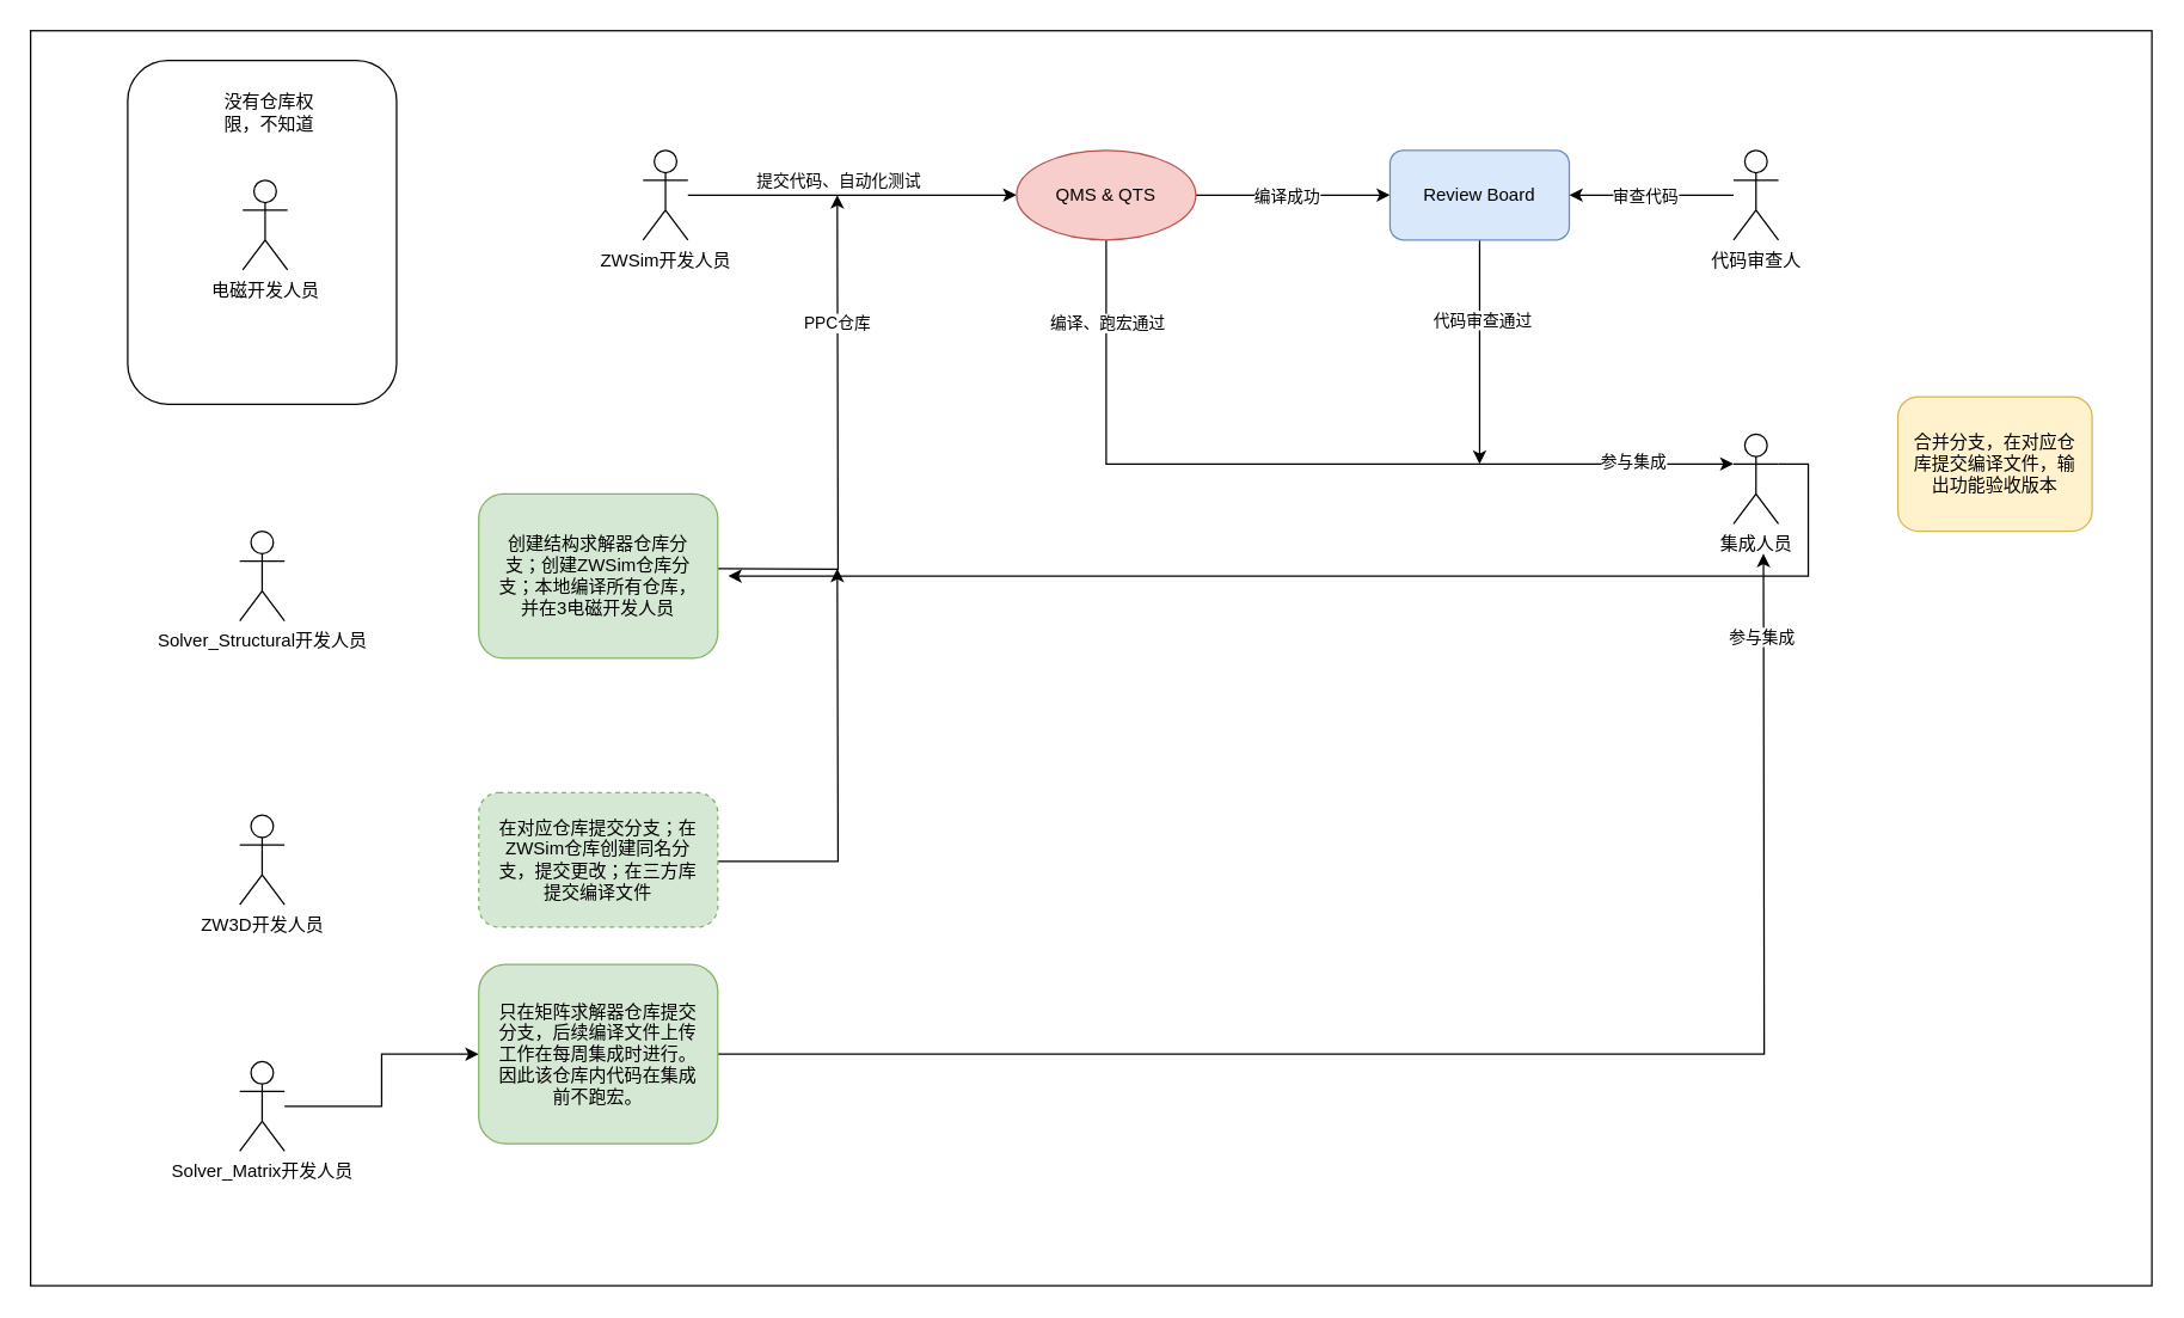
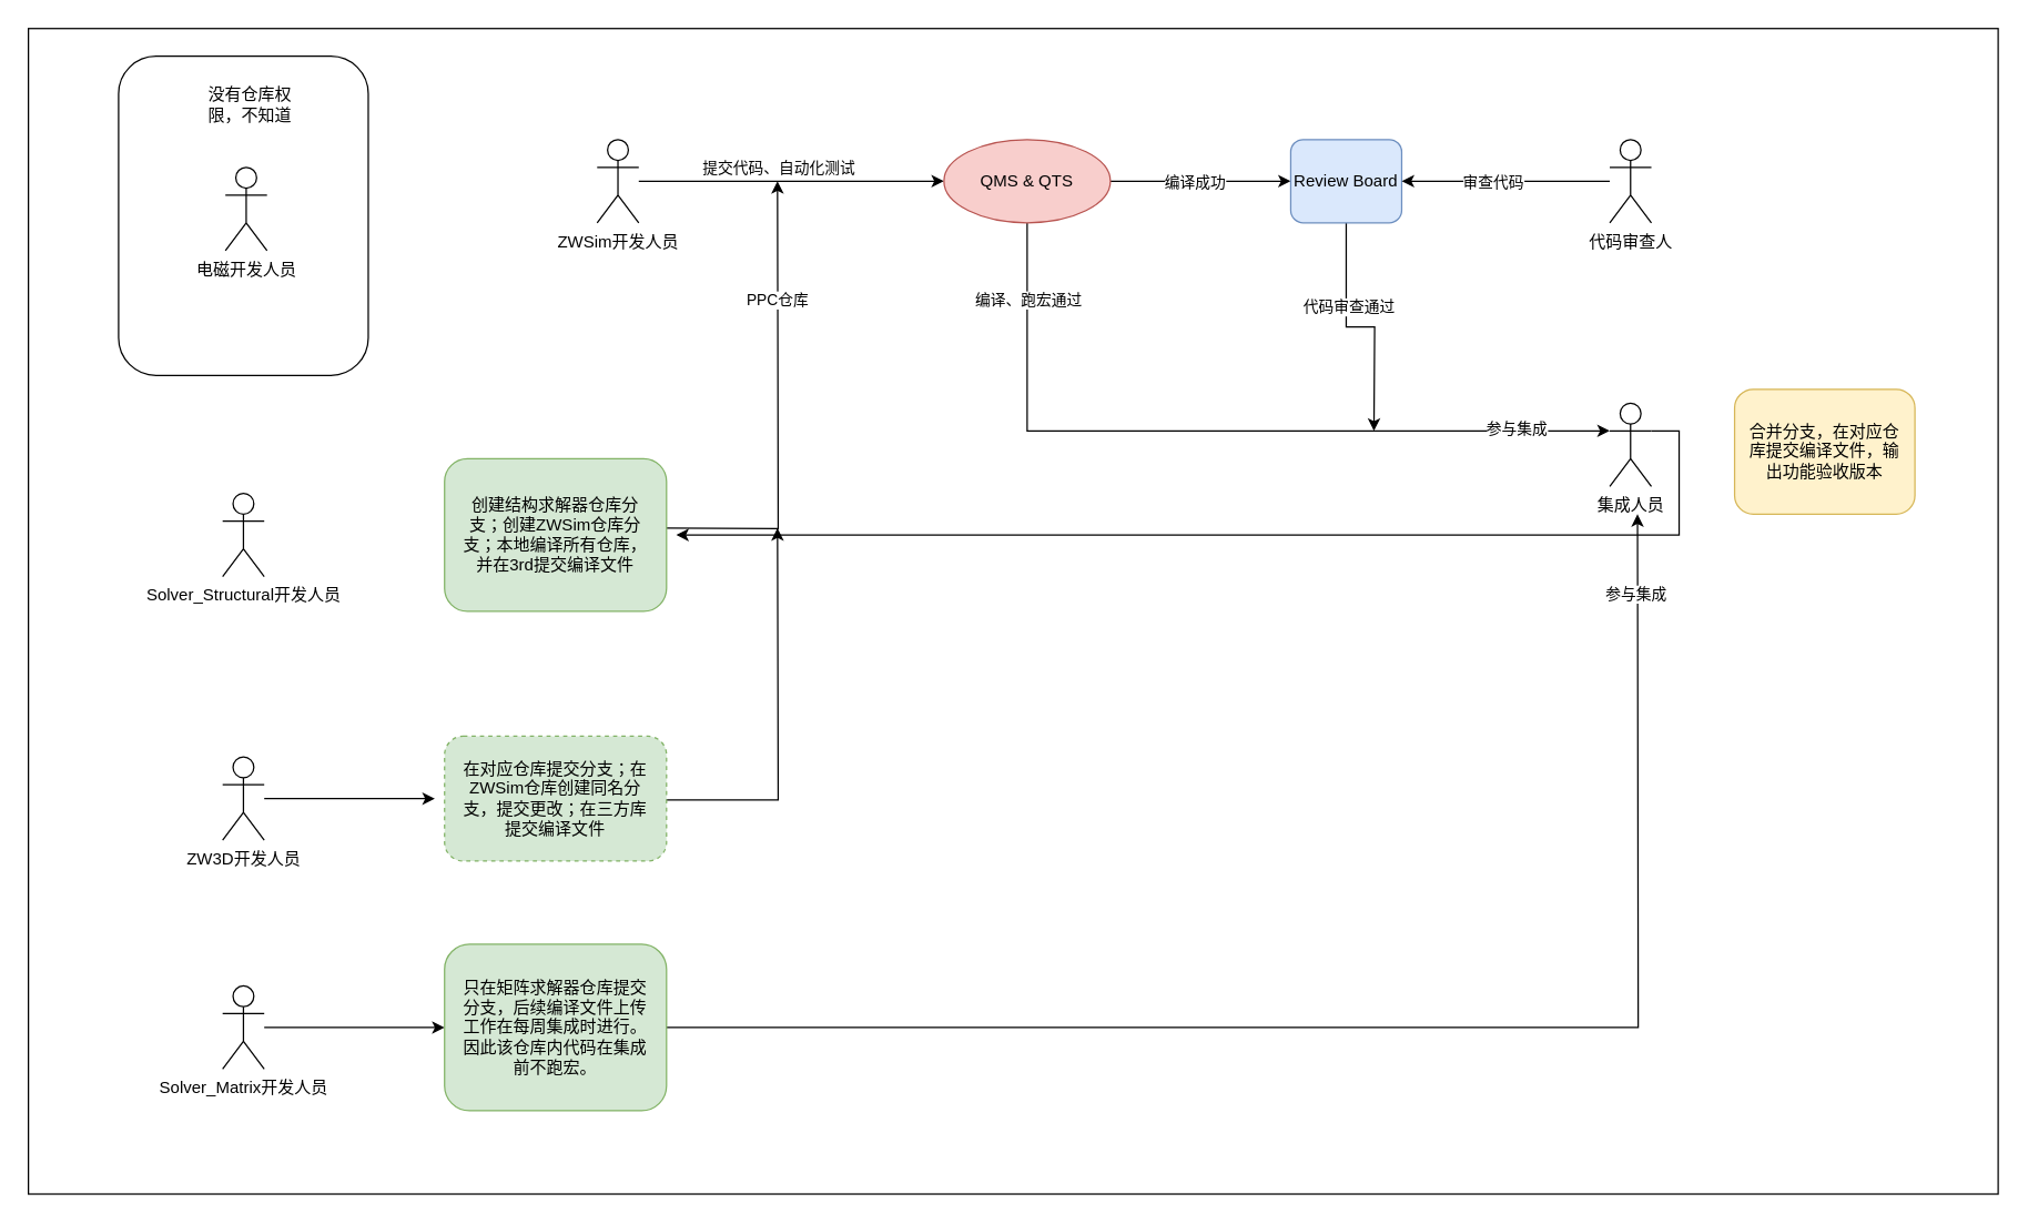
  <mxCell id="0" />
  <mxCell id="1" parent="0" />
  <mxCell id="2" value="" style="rounded=0;whiteSpace=wrap;html=1;" vertex="1" parent="1"><mxGeometry x="20" y="20" width="1420" height="840" as="geometry" /></mxCell>
  <mxCell id="3" value="" style="rounded=1;whiteSpace=wrap;html=1;" vertex="1" parent="1"><mxGeometry x="85" y="40" width="180" height="230" as="geometry" /></mxCell>
  <mxCell id="4" style="edgeStyle=orthogonalEdgeStyle;rounded=0;orthogonalLoop=1;jettySize=auto;html=1;entryX=0;entryY=0.5;entryDx=0;entryDy=0;" edge="1" parent="1" source="6" target="13"><mxGeometry relative="1" as="geometry" /></mxCell>
  <mxCell id="5" value="提交代码、自动化测试" style="edgeLabel;html=1;align=center;verticalAlign=middle;resizable=0;points=[];" vertex="1" connectable="0" parent="4"><mxGeometry x="0.282" y="2" relative="1" as="geometry"><mxPoint x="-41" y="-8" as="offset" /></mxGeometry></mxCell>
  <mxCell id="6" value="ZWSim开发人员" style="shape=umlActor;verticalLabelPosition=bottom;verticalAlign=top;html=1;outlineConnect=0;" vertex="1" parent="1"><mxGeometry x="430" y="100" width="30" height="60" as="geometry" /></mxCell>
  <mxCell id="7" value="Solver_Structural开发人员" style="shape=umlActor;verticalLabelPosition=bottom;verticalAlign=top;html=1;outlineConnect=0;" vertex="1" parent="1"><mxGeometry x="160" y="355" width="30" height="60" as="geometry" /></mxCell>
  <mxCell id="8" style="edgeStyle=orthogonalEdgeStyle;rounded=0;orthogonalLoop=1;jettySize=auto;html=1;entryX=0;entryY=0.5;entryDx=0;entryDy=0;" edge="1" parent="1" source="13" target="16"><mxGeometry relative="1" as="geometry" /></mxCell>
  <mxCell id="9" value="编译成功" style="edgeLabel;html=1;align=center;verticalAlign=middle;resizable=0;points=[];" vertex="1" connectable="0" parent="8"><mxGeometry x="-0.2" y="-2" relative="1" as="geometry"><mxPoint x="8" y="-2" as="offset" /></mxGeometry></mxCell>
  <mxCell id="10" style="edgeStyle=orthogonalEdgeStyle;rounded=0;orthogonalLoop=1;jettySize=auto;html=1;entryX=0;entryY=0.333;entryDx=0;entryDy=0;entryPerimeter=0;" edge="1" parent="1" source="13" target="21"><mxGeometry relative="1" as="geometry"><Array as="points"><mxPoint x="740" y="310" /></Array></mxGeometry></mxCell>
  <mxCell id="11" value="编译、跑宏通过" style="edgeLabel;html=1;align=center;verticalAlign=middle;resizable=0;points=[];" vertex="1" connectable="0" parent="10"><mxGeometry x="-0.807" relative="1" as="geometry"><mxPoint as="offset" /></mxGeometry></mxCell>
  <mxCell id="12" value="参与集成" style="edgeLabel;html=1;align=center;verticalAlign=middle;resizable=0;points=[];" vertex="1" connectable="0" parent="10"><mxGeometry x="0.765" y="1" relative="1" as="geometry"><mxPoint as="offset" /></mxGeometry></mxCell>
  <mxCell id="13" value="QMS &amp;amp; QTS" style="ellipse;whiteSpace=wrap;html=1;fillColor=#f8cecc;strokeColor=#b85450;" vertex="1" parent="1"><mxGeometry x="680" y="100" width="120" height="60" as="geometry" /></mxCell>
  <mxCell id="14" style="edgeStyle=orthogonalEdgeStyle;rounded=0;orthogonalLoop=1;jettySize=auto;html=1;" edge="1" parent="1" source="16"><mxGeometry relative="1" as="geometry"><mxPoint x="990" y="310" as="targetPoint" /></mxGeometry></mxCell>
  <mxCell id="15" value="代码审查通过" style="edgeLabel;html=1;align=center;verticalAlign=middle;resizable=0;points=[];" vertex="1" connectable="0" parent="14"><mxGeometry x="-0.293" y="1" relative="1" as="geometry"><mxPoint as="offset" /></mxGeometry></mxCell>
- <mxCell id="16" value="Review Board" style="rounded=1;whiteSpace=wrap;html=1;fillColor=#dae8fc;strokeColor=#6c8ebf;" vertex="1" parent="1"><mxGeometry x="930" y="100" width="120" height="60" as="geometry" /></mxCell>
+ <mxCell id="16" value="Review Board" style="rounded=1;whiteSpace=wrap;html=1;fillColor=#dae8fc;strokeColor=#6c8ebf;" vertex="1" parent="1"><mxGeometry x="930" y="100" width="80" height="60" as="geometry" /></mxCell>
  <mxCell id="17" value="" style="edgeStyle=orthogonalEdgeStyle;rounded=0;orthogonalLoop=1;jettySize=auto;html=1;" edge="1" parent="1" source="19" target="16"><mxGeometry relative="1" as="geometry" /></mxCell>
  <mxCell id="18" value="审查代码" style="edgeLabel;html=1;align=center;verticalAlign=middle;resizable=0;points=[];" vertex="1" connectable="0" parent="17"><mxGeometry x="0.236" y="1" relative="1" as="geometry"><mxPoint x="8" y="-1" as="offset" /></mxGeometry></mxCell>
  <mxCell id="19" value="代码审查人" style="shape=umlActor;verticalLabelPosition=bottom;verticalAlign=top;html=1;outlineConnect=0;" vertex="1" parent="1"><mxGeometry x="1160" y="100" width="30" height="60" as="geometry" /></mxCell>
  <mxCell id="20" style="edgeStyle=orthogonalEdgeStyle;rounded=0;orthogonalLoop=1;jettySize=auto;html=1;exitX=1;exitY=0.333;exitDx=0;exitDy=0;exitPerimeter=0;" edge="1" parent="1" source="21" target="24"><mxGeometry relative="1" as="geometry" /></mxCell>
  <mxCell id="21" value="集成人员" style="shape=umlActor;verticalLabelPosition=bottom;verticalAlign=top;html=1;outlineConnect=0;" vertex="1" parent="1"><mxGeometry x="1160" y="290" width="30" height="60" as="geometry" /></mxCell>
  <mxCell id="22" style="edgeStyle=orthogonalEdgeStyle;rounded=0;orthogonalLoop=1;jettySize=auto;html=1;" edge="1" parent="1"><mxGeometry relative="1" as="geometry"><mxPoint y="130" as="targetPoint" x="560" /><mxPoint x="480" y="380" as="sourcePoint" /></mxGeometry></mxCell>
  <mxCell id="23" value="PPC仓库" style="edgeLabel;html=1;align=center;verticalAlign=middle;resizable=0;points=[];" vertex="1" connectable="0" parent="22"><mxGeometry x="0.485" y="1" relative="1" as="geometry"><mxPoint as="offset" /></mxGeometry></mxCell>
- <mxCell id="24" value="创建结构求解器仓库分支；创建ZWSim仓库分支；本地编译所有仓库，并在3电磁开发人员" style="rounded=1;whiteSpace=wrap;html=1;perimeterSpacing=7;verticalAlign=middle;spacing=13;fillColor=#d5e8d4;strokeColor=#82b366;" vertex="1" parent="1"><mxGeometry x="320" y="330" width="160" height="110" as="geometry" /></mxCell>
+ <mxCell id="24" value="创建结构求解器仓库分支；创建ZWSim仓库分支；本地编译所有仓库，并在3rd提交编译文件" style="rounded=1;whiteSpace=wrap;html=1;perimeterSpacing=7;verticalAlign=middle;spacing=13;fillColor=#d5e8d4;strokeColor=#82b366;" vertex="1" parent="1"><mxGeometry x="320" y="330" width="160" height="110" as="geometry" /></mxCell>
+ <mxCell id="25" style="edgeStyle=orthogonalEdgeStyle;rounded=0;orthogonalLoop=1;jettySize=auto;html=1;entryX=0;entryY=0.5;entryDx=0;entryDy=0;" edge="1" parent="1" source="26" target="28"><mxGeometry relative="1" as="geometry" /></mxCell>
  <mxCell id="26" value="ZW3D开发人员" style="shape=umlActor;verticalLabelPosition=bottom;verticalAlign=top;html=1;outlineConnect=0;" vertex="1" parent="1"><mxGeometry x="160" y="545" width="30" height="60" as="geometry" /></mxCell>
  <mxCell id="27" style="edgeStyle=orthogonalEdgeStyle;rounded=0;orthogonalLoop=1;jettySize=auto;html=1;exitX=0.954;exitY=0.51;exitDx=0;exitDy=0;exitPerimeter=0;" edge="1" parent="1" source="28"><mxGeometry relative="1" as="geometry"><mxPoint y="380" as="targetPoint" x="560" /></mxGeometry></mxCell>
  <mxCell id="28" value="在对应仓库提交分支；在ZWSim仓库创建同名分支，提交更改；在三方库提交编译文件" style="rounded=1;whiteSpace=wrap;html=1;perimeterSpacing=7;spacing=13;fillColor=#d5e8d4;strokeColor=#82b366;dashed=1;" vertex="1" parent="1"><mxGeometry x="320" y="530" width="160" height="90" as="geometry" /></mxCell>
  <mxCell id="29" style="edgeStyle=orthogonalEdgeStyle;rounded=0;orthogonalLoop=1;jettySize=auto;html=1;entryX=0;entryY=0.5;entryDx=0;entryDy=0;" edge="1" parent="1" source="30" target="33"><mxGeometry relative="1" as="geometry" /></mxCell>
  <mxCell id="30" value="Solver_Matrix开发人员" style="shape=umlActor;verticalLabelPosition=bottom;verticalAlign=top;html=1;outlineConnect=0;" vertex="1" parent="1"><mxGeometry x="160" y="710" width="30" height="60" as="geometry" /></mxCell>
  <mxCell id="31" style="edgeStyle=orthogonalEdgeStyle;rounded=0;orthogonalLoop=1;jettySize=auto;html=1;" edge="1" parent="1" source="33"><mxGeometry relative="1" as="geometry"><mxPoint x="1180" y="370" as="targetPoint" /></mxGeometry></mxCell>
  <mxCell id="32" value="参与集成" style="edgeLabel;html=1;align=center;verticalAlign=middle;resizable=0;points=[];" vertex="1" connectable="0" parent="31"><mxGeometry x="0.892" y="2" relative="1" as="geometry"><mxPoint as="offset" /></mxGeometry></mxCell>
- <mxCell id="33" value="只在矩阵求解器仓库提交分支，后续编译文件上传工作在每周集成时进行。因此该仓库内代码在集成前不跑宏。" style="rounded=1;whiteSpace=wrap;html=1;spacing=13;fillColor=#d5e8d4;strokeColor=#82b366;" vertex="1" parent="1"><mxGeometry x="320" y="645" width="160" height="120" as="geometry" /></mxCell>
+ <mxCell id="33" value="只在矩阵求解器仓库提交分支，后续编译文件上传工作在每周集成时进行。因此该仓库内代码在集成前不跑宏。" style="rounded=1;whiteSpace=wrap;html=1;spacing=13;fillColor=#d5e8d4;strokeColor=#82b366;" vertex="1" parent="1"><mxGeometry x="320" y="680" width="160" height="120" as="geometry" /></mxCell>
  <mxCell id="34" value="电磁开发人员" style="shape=umlActor;verticalLabelPosition=bottom;verticalAlign=top;html=1;outlineConnect=0;" vertex="1" parent="1"><mxGeometry x="162" y="120" width="30" height="60" as="geometry" /></mxCell>
  <mxCell id="35" value="没有仓库权限，不知道" style="text;html=1;strokeColor=none;fillColor=none;align=center;verticalAlign=middle;whiteSpace=wrap;rounded=0;" vertex="1" parent="1"><mxGeometry x="145" y="60" width="70" height="30" as="geometry" /></mxCell>
- <mxCell id="36" value="合并分支，在对应仓库提交编译文件，输出功能验收版本" style="rounded=1;whiteSpace=wrap;html=1;fillColor=#fff2cc;strokeColor=#d6b656;spacing=12;" vertex="1" parent="1"><mxGeometry x="1270" y="265" width="130" height="90" as="geometry" /></mxCell>
+ <mxCell id="36" value="合并分支，在对应仓库提交编译文件，输出功能验收版本" style="rounded=1;whiteSpace=wrap;html=1;fillColor=#fff2cc;strokeColor=#d6b656;spacing=12;" vertex="1" parent="1"><mxGeometry x="1250" y="280" width="130" height="90" as="geometry" /></mxCell>
